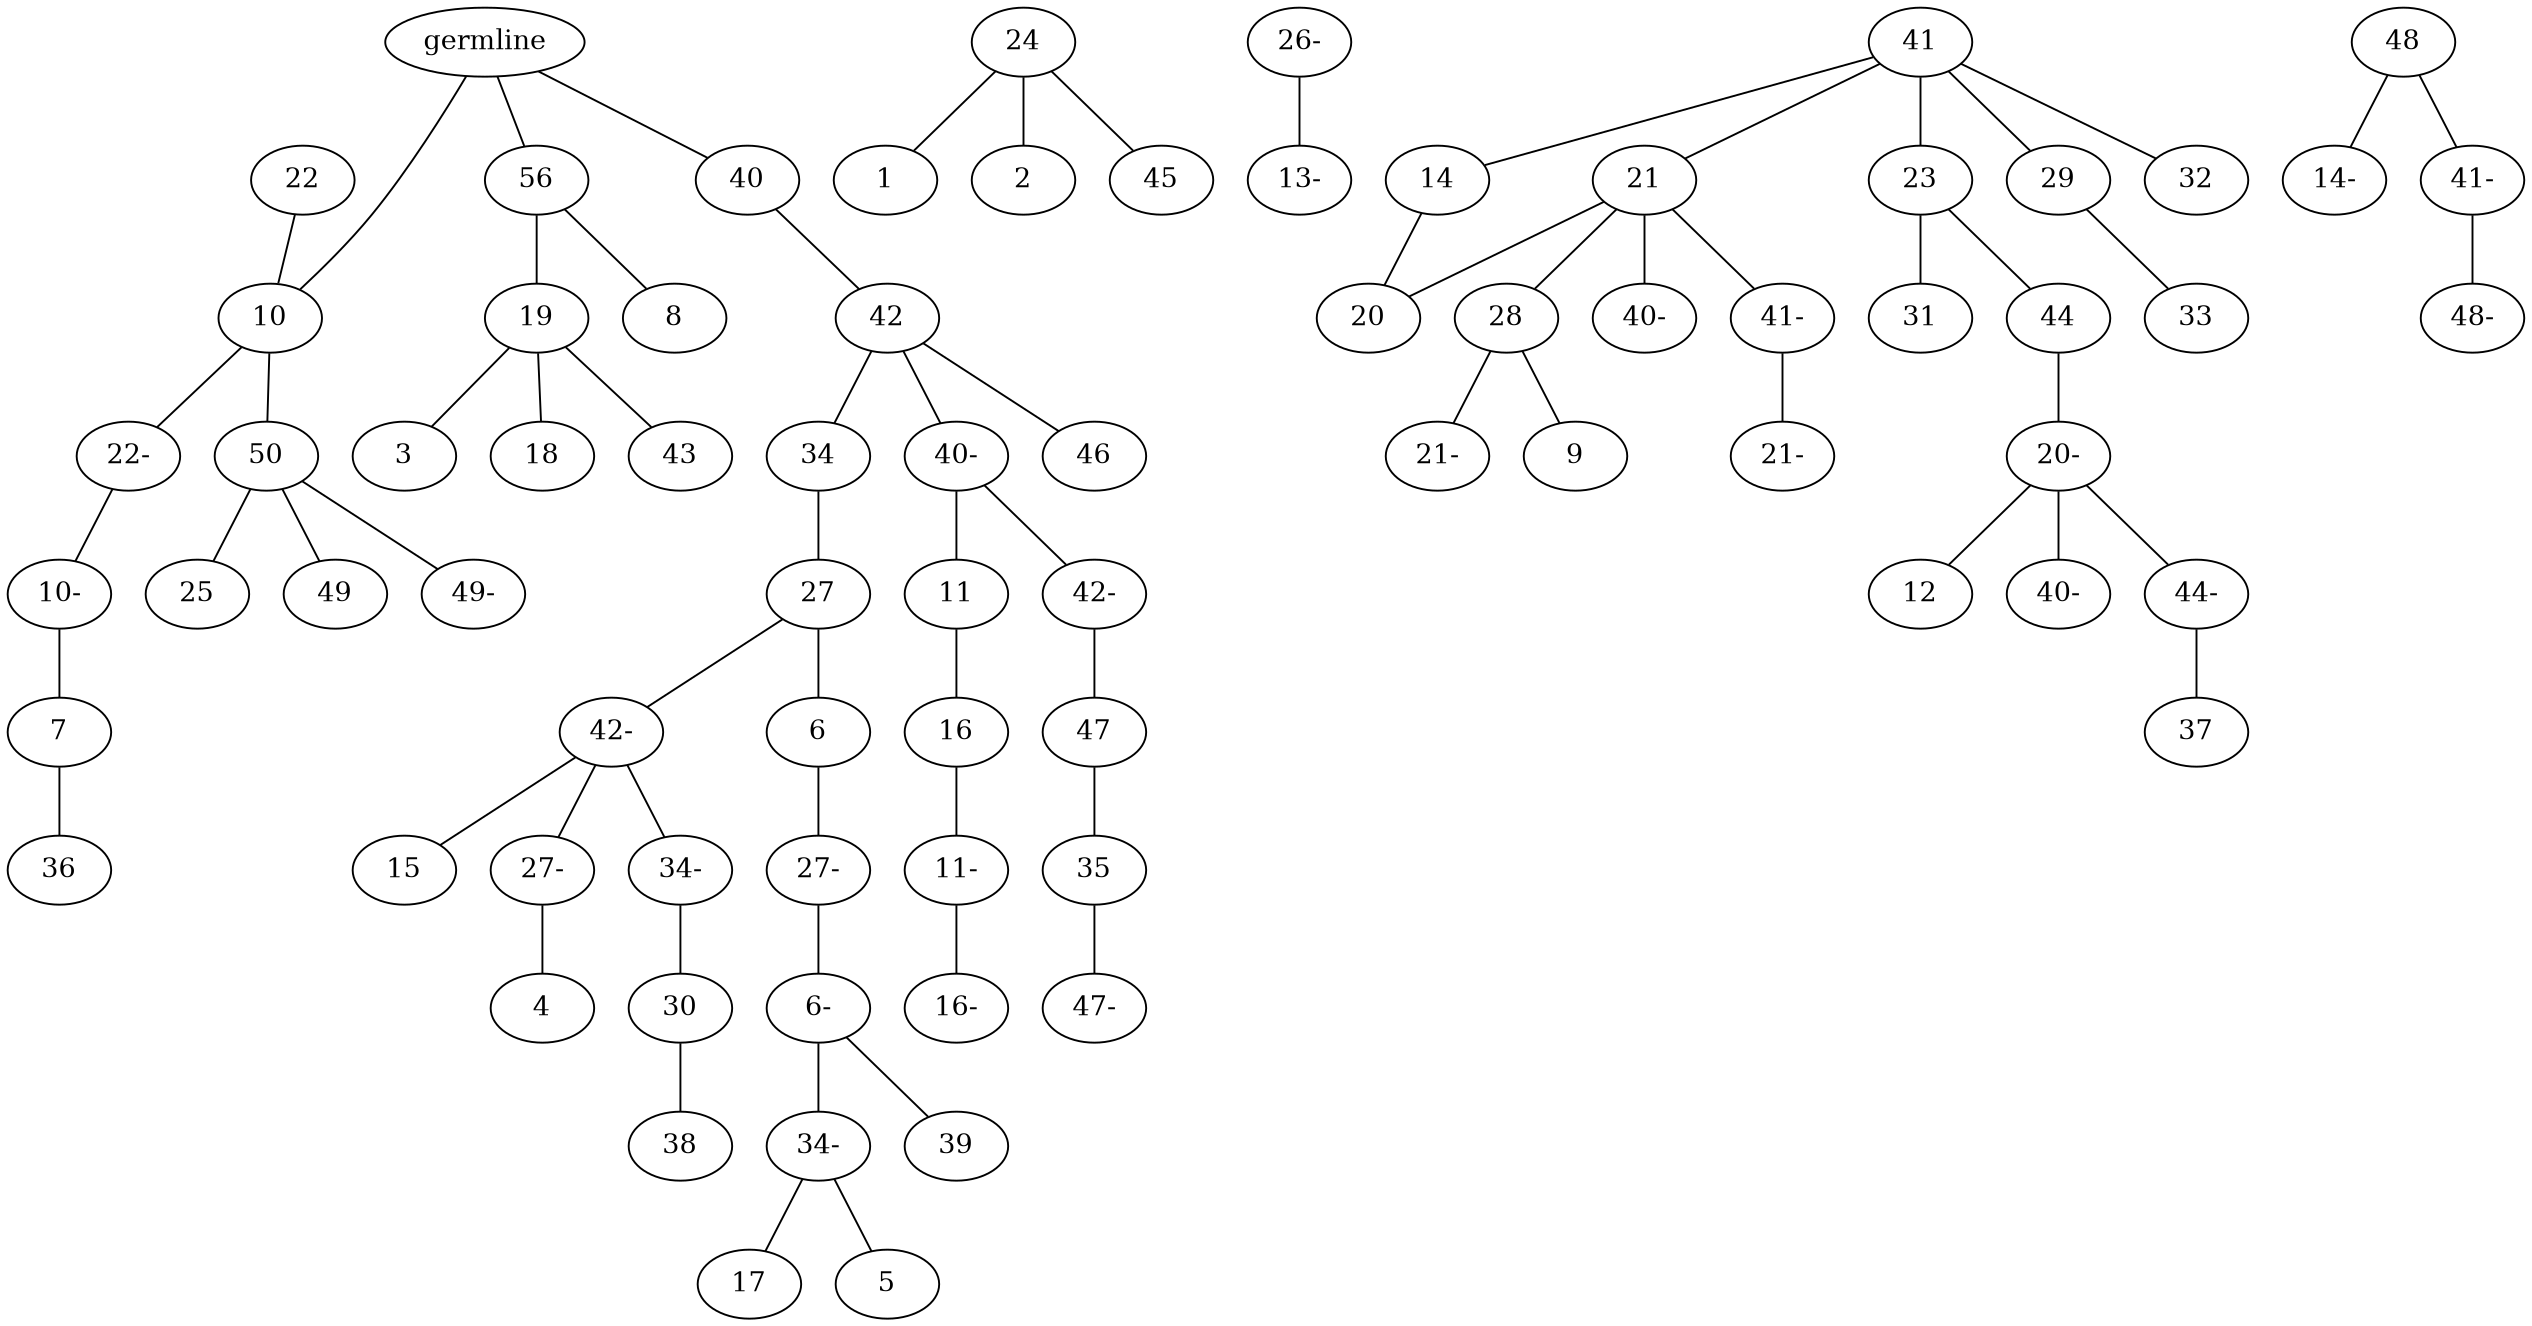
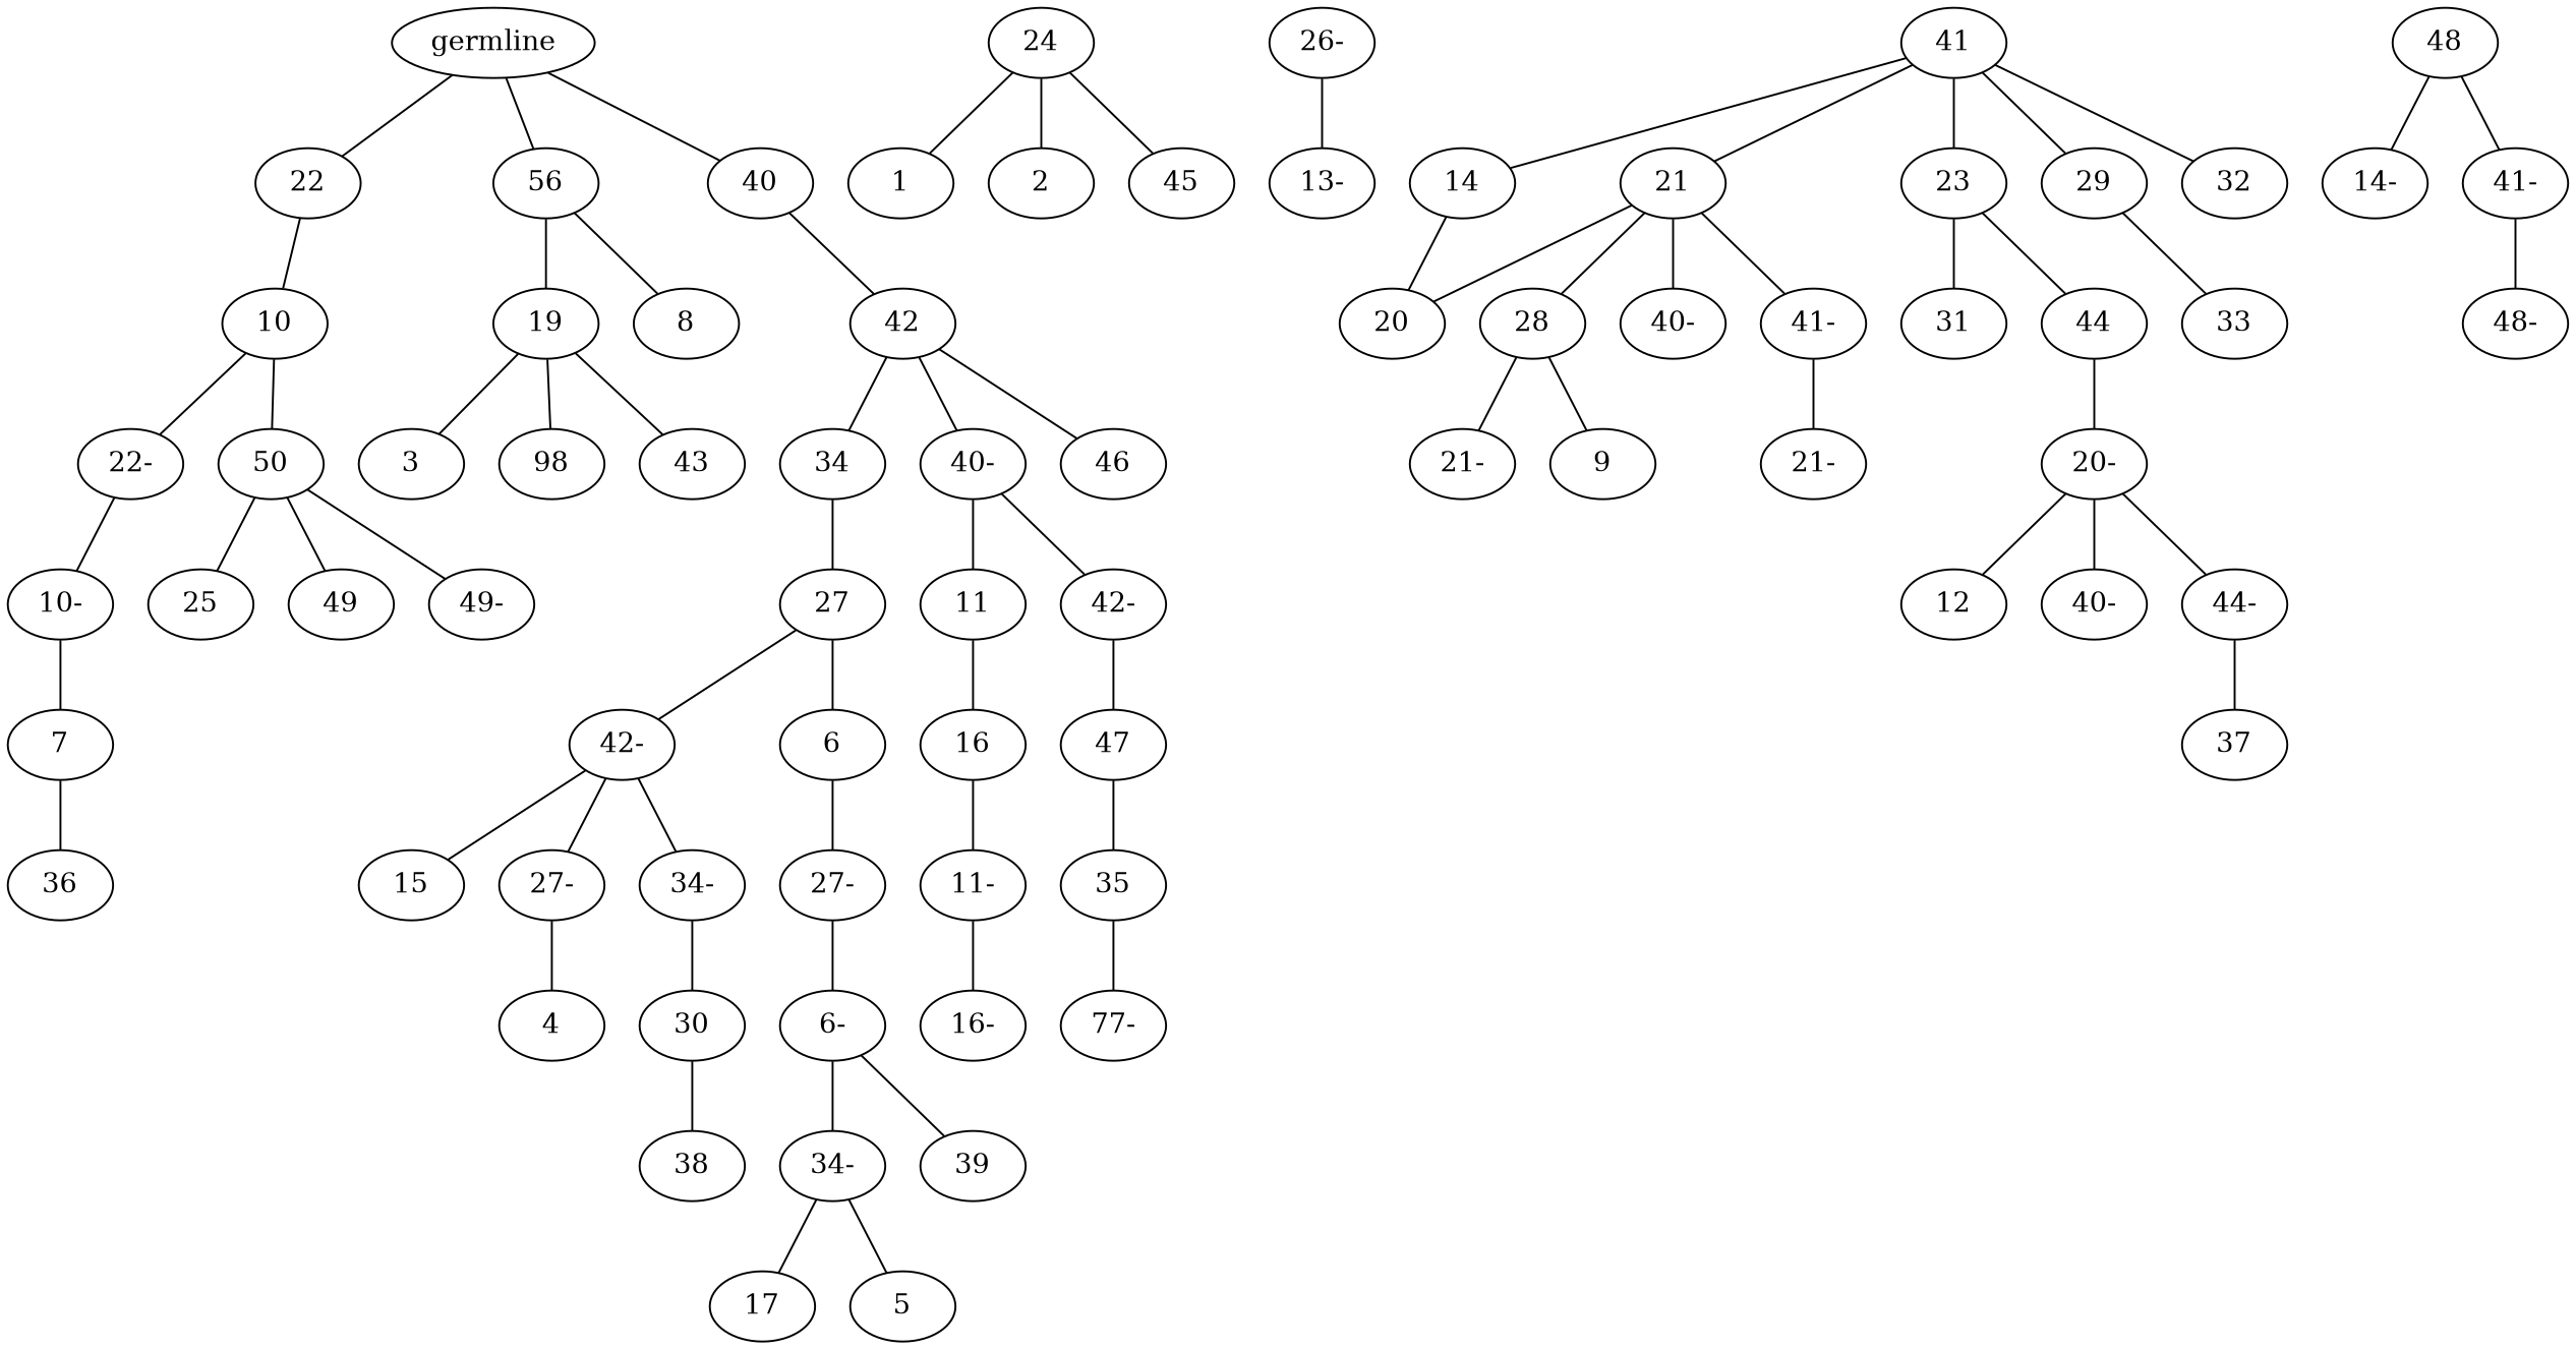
  graph {
    n1 [label=germline]
    n2 [label=22]
    n3 [label=56]
    n4 [label=40]
    n5 [label=10]
    n6 [label=19]
    n7 [label=8]
    n8 [label=3]
    n9 [label=42]
    n10 [label="22-"]
    n11 [label=50]
    n12 [label="10-"]
    n13 [label=25]
    n14 [label=49]
    n15 [label="49-"]
    n16 [label=7]
    n17 [label=36]
-   n18 [label=18]
+   n18 [label=98]
    n19 [label=43]
    n20 [label=24]
    n21 [label=1]
    n22 [label=2]
    n23 [label=45]
    n24 [label="26-"]
    n25 [label="13-"]
    n26 [label=41]
    n27 [label=14]
    n28 [label=21]
    n29 [label=23]
    n30 [label=29]
    n31 [label=32]
    n32 [label=34]
    n33 [label="40-"]
    n34 [label=46]
    n35 [label=20]
    n36 [label=28]
    n37 [label="40-"]
    n38 [label="41-"]
    n39 [label=31]
    n40 [label=44]
    n41 [label=33]
    n42 [label=48]
    n43 [label="14-"]
    n44 [label="41-"]
    n45 [label="48-"]
    n46 [label="21-"]
    n47 [label=9]
    n48 [label="21-"]
    n49 [label="20-"]
    n50 [label=12]
    n51 [label="40-"]
    n52 [label="44-"]
    n53 [label=37]
    n54 [label=27]
    n55 [label=11]
    n56 [label="42-"]
    n57 [label="42-"]
    n58 [label=6]
    n59 [label=15]
    n60 [label="27-"]
    n61 [label="34-"]
    n62 [label="27-"]
    n63 [label=4]
    n64 [label=30]
    n65 [label=38]
    n66 [label="6-"]
    n67 [label="34-"]
    n68 [label=39]
    n69 [label=17]
    n70 [label=5]
    n71 [label=16]
    n72 [label=47]
    n73 [label="11-"]
    n74 [label="16-"]
    n75 [label=35]
-   n76 [label="47-"]
-   n1 -- n5
+   n76 [label="77-"]
+   n1 -- n2
    n1 -- n3
    n1 -- n4
    n2 -- n5
    n3 -- n6
    n3 -- n7
    n4 -- n9
    n5 -- n10
    n5 -- n11
    n6 -- n8
    n6 -- n18
    n6 -- n19
    n9 -- n32
    n9 -- n33
    n9 -- n34
    n10 -- n12
    n11 -- n13
    n11 -- n14
    n11 -- n15
    n12 -- n16
    n16 -- n17
    n20 -- n21
    n20 -- n22
    n20 -- n23
    n24 -- n25
    n26 -- n27
    n26 -- n28
    n26 -- n29
    n26 -- n30
    n26 -- n31
    n27 -- n35
    n28 -- n35
    n28 -- n36
    n28 -- n37
    n28 -- n38
    n29 -- n39
    n29 -- n40
    n30 -- n41
    n32 -- n54
    n33 -- n55
    n33 -- n56
    n36 -- n46
    n36 -- n47
    n38 -- n48
    n40 -- n49
    n42 -- n43
    n42 -- n44
    n44 -- n45
    n49 -- n50
    n49 -- n51
    n49 -- n52
    n52 -- n53
    n54 -- n57
    n54 -- n58
    n55 -- n71
    n56 -- n72
    n57 -- n59
    n57 -- n60
    n57 -- n61
    n58 -- n62
    n60 -- n63
    n61 -- n64
    n62 -- n66
    n64 -- n65
    n66 -- n67
    n66 -- n68
    n67 -- n69
    n67 -- n70
    n71 -- n73
    n72 -- n75
    n73 -- n74
    n75 -- n76
  }
